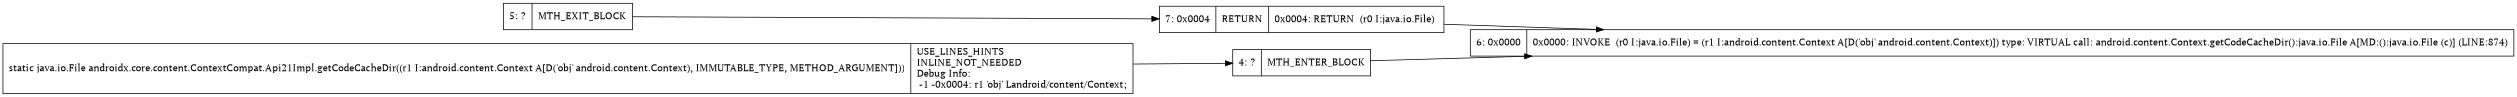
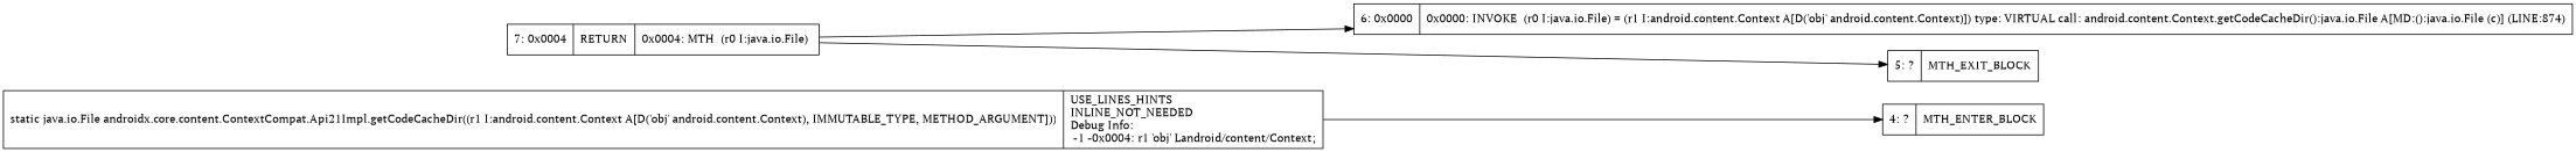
  digraph {
    fontname="PT Serif"
    rankdir=LR
    node [fontname="PT Serif" shape=record]
    edge [fontname="PT Serif"]
    n1 [label="{4\:\ ?|MTH_ENTER_BLOCK\l}"]
    n2 [label="{6\:\ 0x0000|0x0000: INVOKE  (r0 I:java.io.File) = (r1 I:android.content.Context A[D('obj' android.content.Context)]) type: VIRTUAL call: android.content.Context.getCodeCacheDir():java.io.File A[MD:():java.io.File (c)] (LINE:874)\l}"]
-   n3 [label="{7\:\ 0x0004|RETURN\l|0x0004: RETURN  (r0 I:java.io.File) \l}"]
+   n3 [label="{7\:\ 0x0004|RETURN\l|0x0004: MTH  (r0 I:java.io.File) \l}"]
    n4 [label="{5\:\ ?|MTH_EXIT_BLOCK\l}"]
    n5 [label="{static java.io.File androidx.core.content.ContextCompat.Api21Impl.getCodeCacheDir((r1 I:android.content.Context A[D('obj' android.content.Context), IMMUTABLE_TYPE, METHOD_ARGUMENT]))  | USE_LINES_HINTS\lINLINE_NOT_NEEDED\lDebug Info:\l  \-1 \-0x0004: r1 'obj' Landroid\/content\/Context;\l}"]
-   n1 -> n2
    n3 -> n2
-   n4 -> n3
+   n3 -> n4
    n5 -> n1
  }
